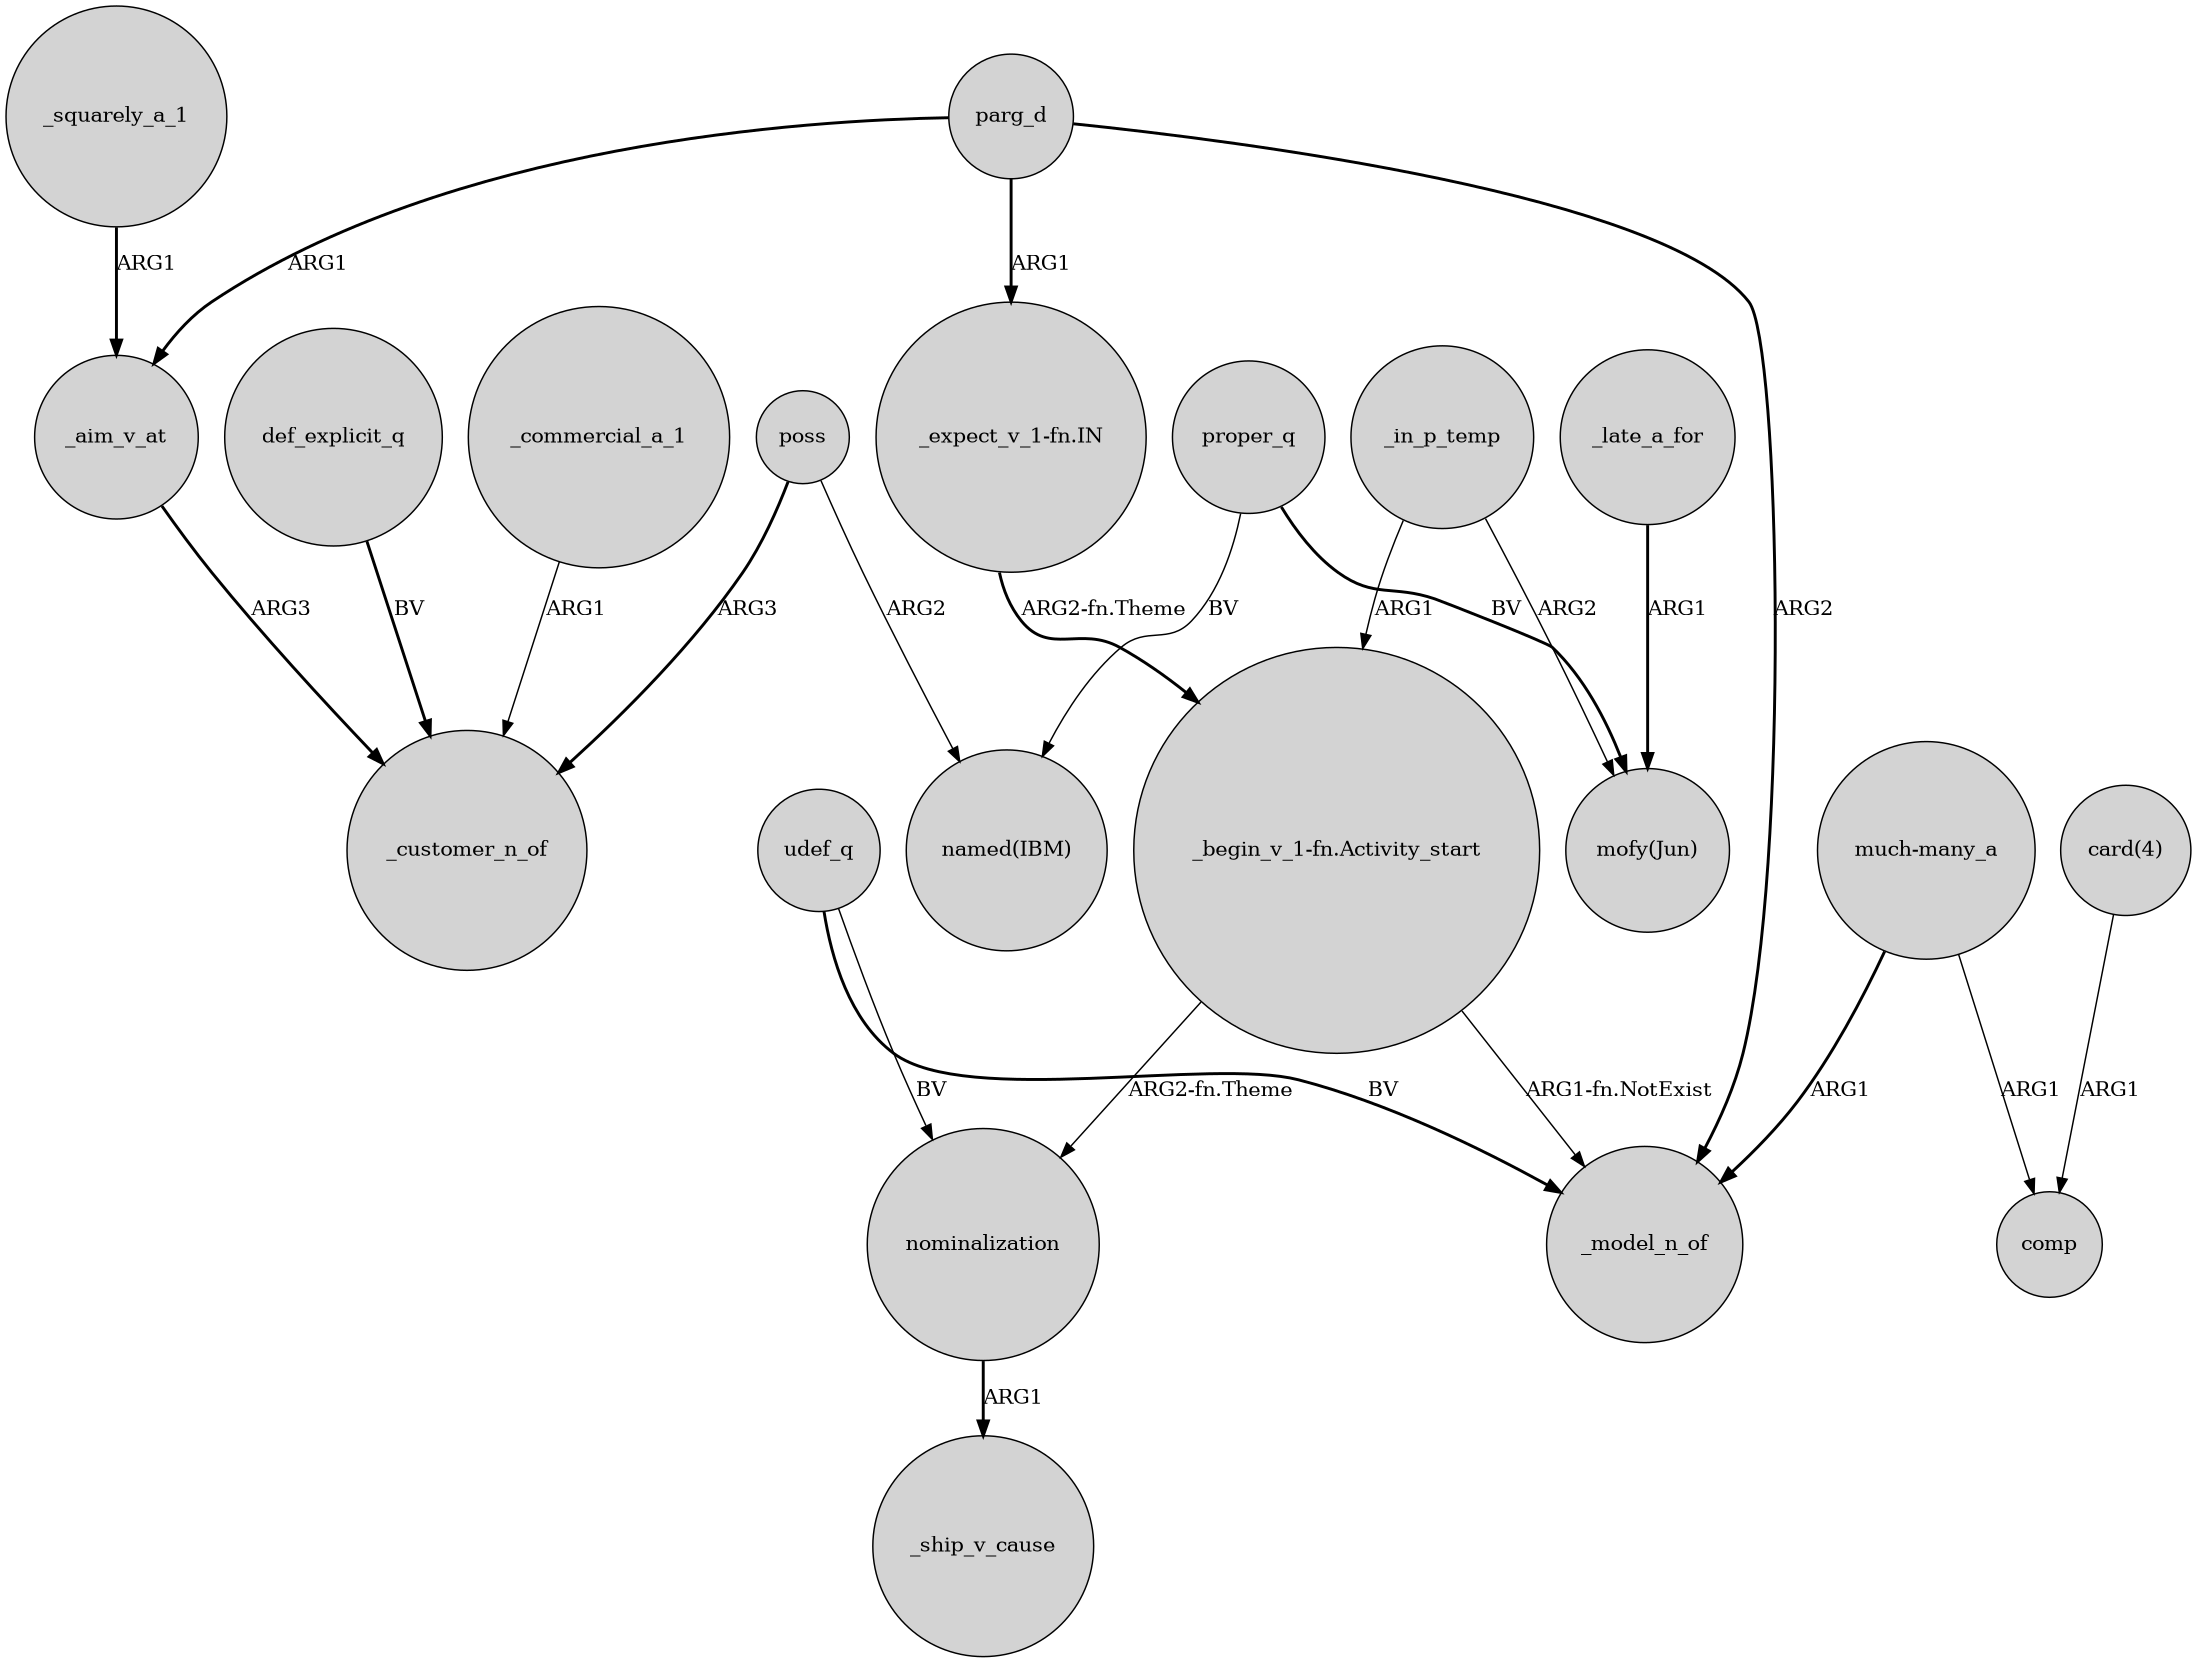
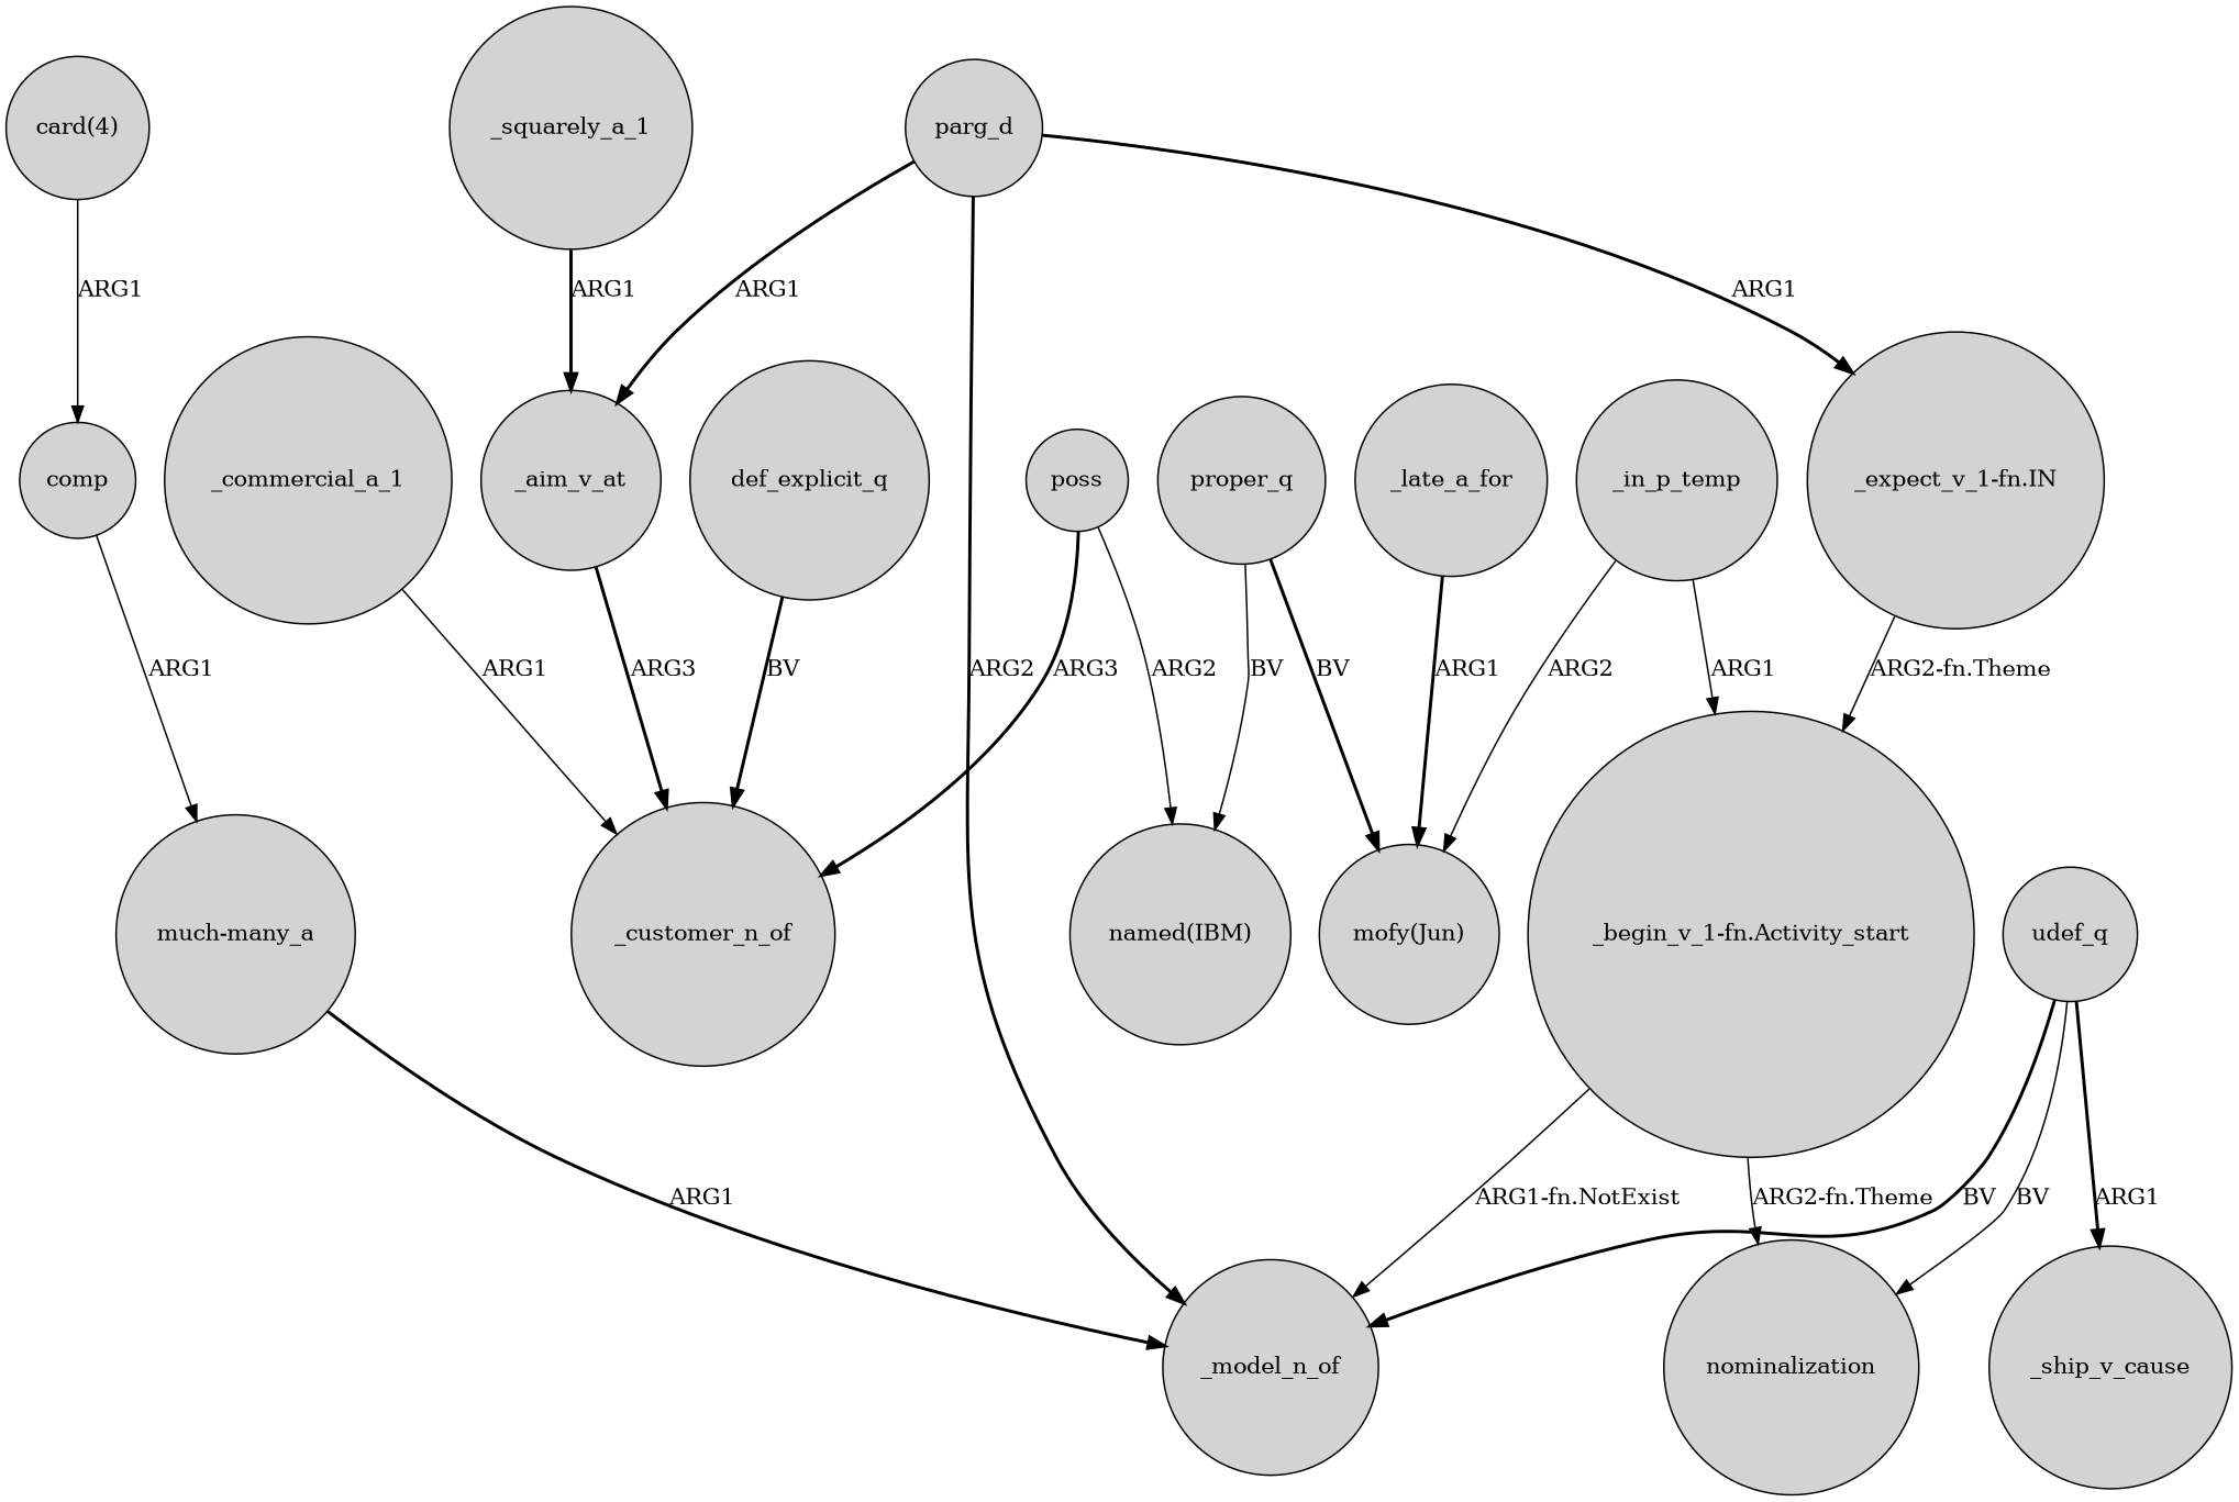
  digraph {
    node [shape=circle style=filled]
    edge [style=bold]
    "_expect_v_1-fn.IN"
    "_begin_v_1-fn.Activity_start"
    _model_n_of
    nominalization
    _ship_v_cause
    parg_d
    _aim_v_at
    _customer_n_of
    def_explicit_q
    proper_q
    "mofy(Jun)"
    "named(IBM)"
    _squarely_a_1
    _commercial_a_1
    "much-many_a"
    _late_a_for
    comp
    poss
    udef_q
    _in_p_temp
    "card(4)"
-   "_expect_v_1-fn.IN" -> "_begin_v_1-fn.Activity_start" [label="ARG2-fn.Theme"]
+   "_expect_v_1-fn.IN" -> "_begin_v_1-fn.Activity_start" [label="ARG2-fn.Theme" style=solid]
    "_begin_v_1-fn.Activity_start" -> _model_n_of [label="ARG1-fn.NotExist" style=solid]
    "_begin_v_1-fn.Activity_start" -> nominalization [label="ARG2-fn.Theme" style=solid]
-   nominalization -> _ship_v_cause [label=ARG1]
+   udef_q -> _ship_v_cause [label=ARG1]
    parg_d -> "_expect_v_1-fn.IN" [label=ARG1]
    parg_d -> _model_n_of [label=ARG2]
    parg_d -> _aim_v_at [label=ARG1]
    _aim_v_at -> _customer_n_of [label=ARG3]
    def_explicit_q -> _customer_n_of [label=BV]
    proper_q -> "mofy(Jun)" [label=BV]
    proper_q -> "named(IBM)" [label=BV style=solid]
    _squarely_a_1 -> _aim_v_at [label=ARG1]
    _commercial_a_1 -> _customer_n_of [label=ARG1 style=solid]
    "much-many_a" -> _model_n_of [label=ARG1]
    _late_a_for -> "mofy(Jun)" [label=ARG1]
-   "much-many_a" -> comp [label=ARG1 style=solid]
+   comp -> "much-many_a" [label=ARG1 style=solid]
    poss -> _customer_n_of [label=ARG3]
    poss -> "named(IBM)" [label=ARG2 style=solid]
    udef_q -> _model_n_of [label=BV]
    udef_q -> nominalization [label=BV style=solid]
    _in_p_temp -> "_begin_v_1-fn.Activity_start" [label=ARG1 style=solid]
    _in_p_temp -> "mofy(Jun)" [label=ARG2 style=solid]
    "card(4)" -> comp [label=ARG1 style=solid]
  }
